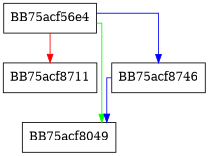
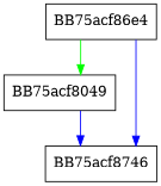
  digraph {
    splines=ortho
    node [shape=box]
    edge [color=blue]
    n1 [label=BB75acf8049]
-   BB75acf86e4 [label=BB75acf56e4]
-   BB75acf8711
+   BB75acf86e4
    BB75acf8746
    BB75acf86e4 -> n1 [color=green]
-   BB75acf86e4 -> BB75acf8711 [color=red]
    BB75acf86e4 -> BB75acf8746
-   BB75acf8746 -> n1
+   n1 -> BB75acf8746
  }
